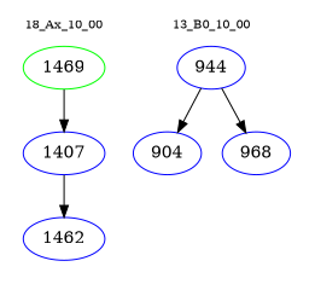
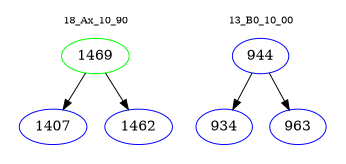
  digraph {
    node [color=blue]
    edge [color=black]
    n1 [color=green label=1469]
    n2 [label=1407]
    n3 [label=1462]
    n4 [label=944]
-   n5 [label=904]
-   n6 [label=968]
+   n5 [label=934]
+   n6 [label=963]
    subgraph cluster_1 {
      color=white
      fontsize=10
-     label="18_Ax_10_00"
+     label="18_Ax_10_90"
      n1
      n2
      n3
    }
    subgraph cluster_2 {
      color=white
      fontsize=10
      label="13_B0_10_00"
      n4
      n5
      n6
    }
    n1 -> n2
-   n2 -> n3
+   n1 -> n3
    n4 -> n5
    n4 -> n6
  }
